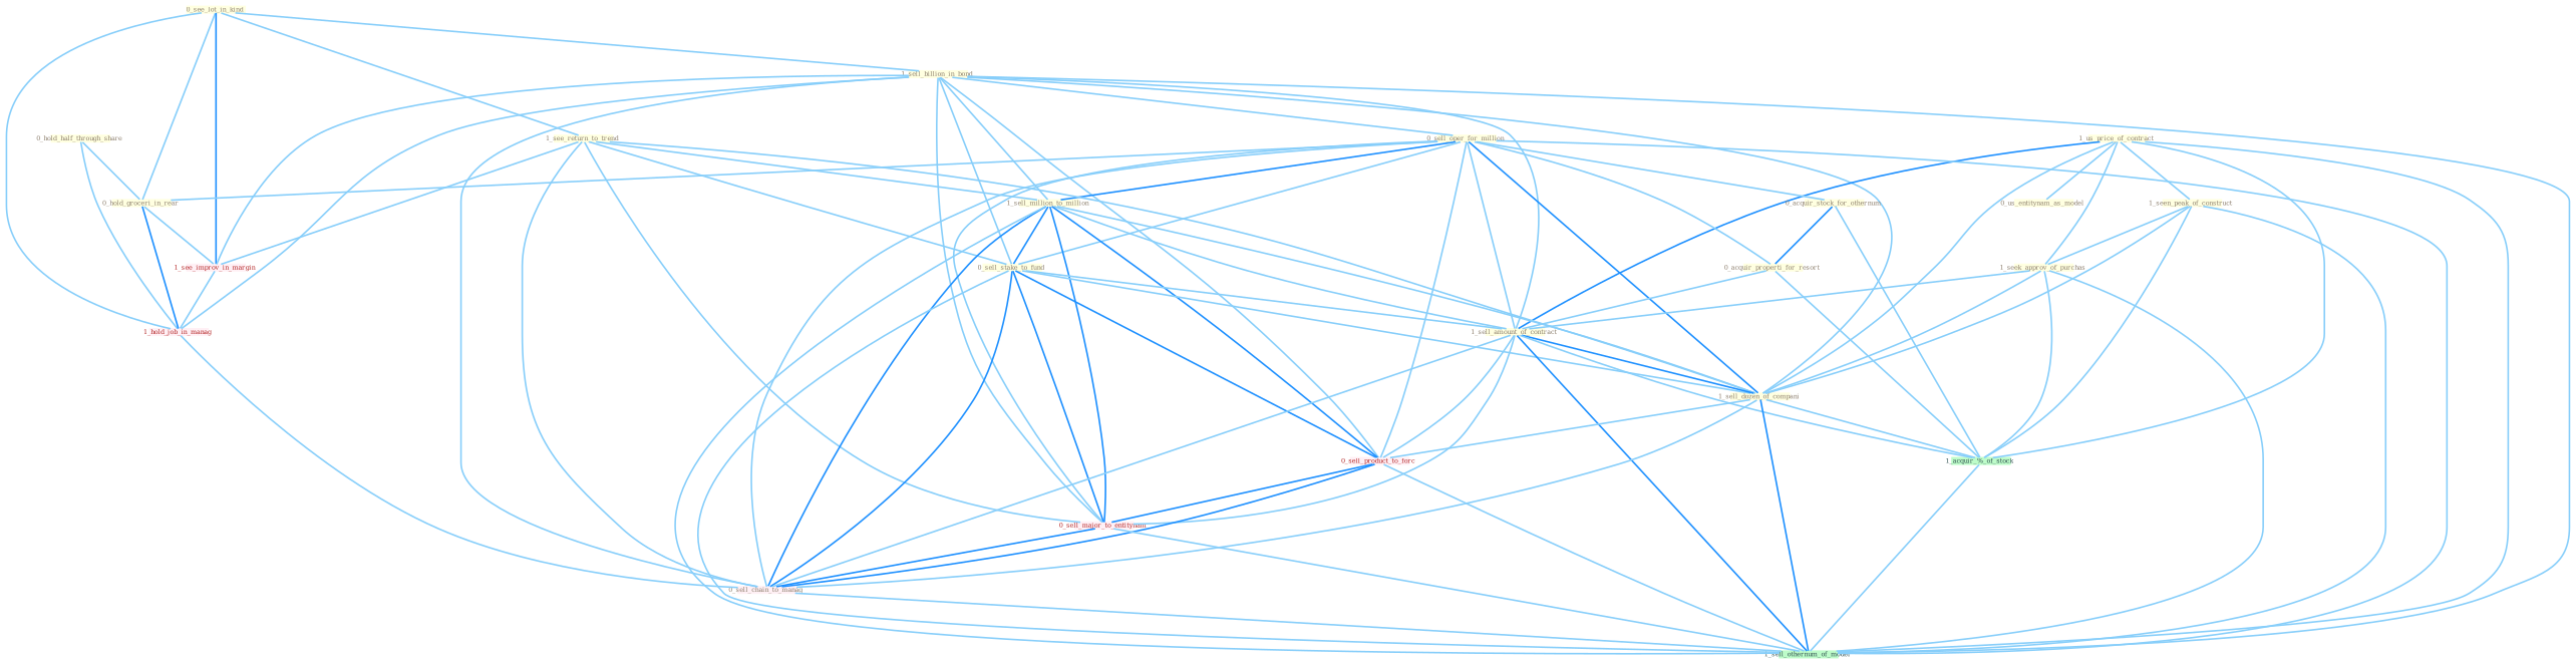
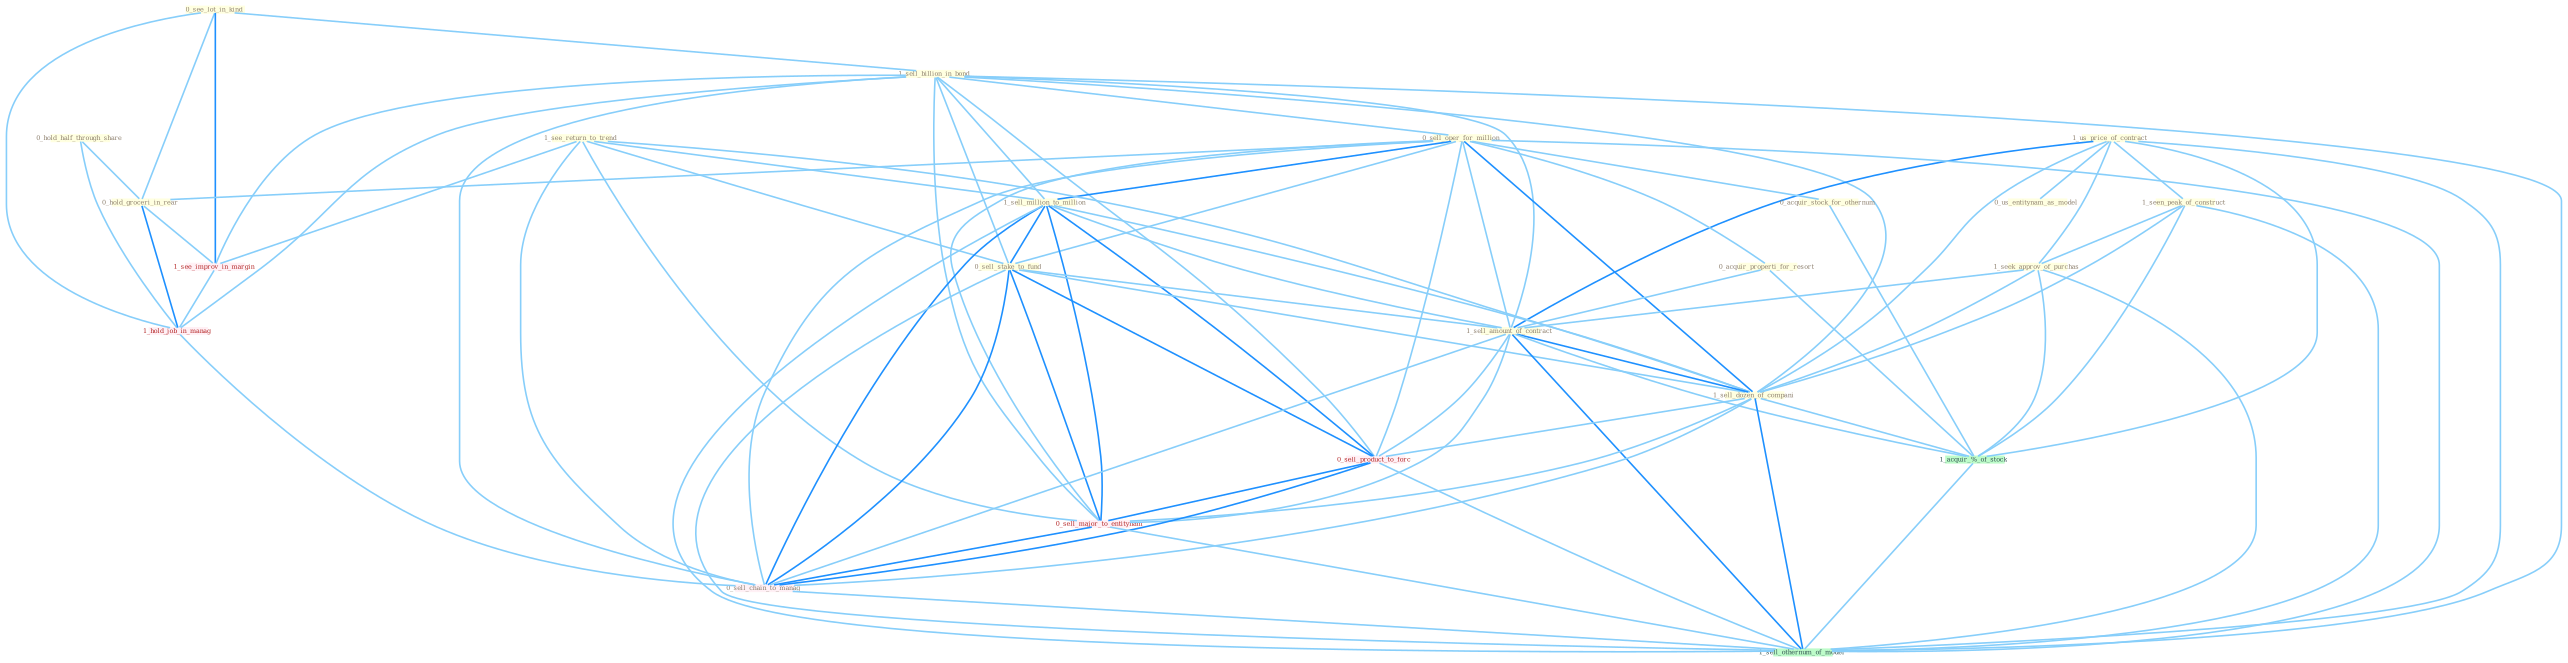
  graph {
    node [color="#ffffe0" fixedsize=true fontcolor="#8b7d6b" fontsize=4 shape=polygon style=filled]
    edge [color="#87cefa" w=1]
    "0_see_lot_in_kind " [height=.06 width=.5]
    "1_sell_billion_in_bond " [height=.06 width=.5]
    "1_us_price_of_contract " [height=.06 width=.5]
    "0_sell_oper_for_million " [height=.06 width=.5]
    "0_hold_half_through_share " [height=.06 width=.5]
    "1_see_return_to_trend " [height=.06 width=.5]
    "0_acquir_stock_for_othernum " [height=.06 width=.5]
    "1_seen_peak_of_construct " [height=.06 width=.5]
    "0_hold_groceri_in_rear " [height=.06 width=.5]
    "1_sell_million_to_million " [height=.06 width=.5]
    "0_us_entitynam_as_model " [height=.06 width=.5]
    "1_seek_approv_of_purchas " [height=.06 width=.5]
    "0_sell_stake_to_fund " [height=.06 width=.5]
    "0_acquir_properti_for_resort " [height=.06 width=.5]
    "1_sell_amount_of_contract " [height=.06 width=.5]
    "1_sell_dozen_of_compani " [height=.06 width=.5]
    "1_see_improv_in_margin " [color="#fff0f5" fontcolor="#b22222" height=.06 width=.5]
    "1_hold_job_in_manag " [color="#fff0f5" fontcolor="#b22222" height=.06 width=.5]
    "0_sell_product_to_forc " [color="#fff0f5" fontcolor="#b22222" height=.06 width=.5]
    "0_sell_major_to_entitynam " [color="#fff0f5" fontcolor="#b22222" height=.06 width=.5]
    "0_sell_chain_to_manag " [color="#fff0f5" height=.06 width=.5]
    "1_sell_othernum_of_model " [color="#BDFCC9" fontcolor="#2f4f4f" height=.06 width=.5]
    "1_acquir_%_of_stock " [color="#BDFCC9" fontcolor="#2f4f4f" height=.06 width=.5]
    subgraph sub_1 {
      "0_see_lot_in_kind "
      "1_sell_billion_in_bond "
      "1_us_price_of_contract "
      "0_sell_oper_for_million "
      "0_hold_half_through_share "
      "1_see_return_to_trend "
      "0_acquir_stock_for_othernum "
      "1_seen_peak_of_construct "
      "0_hold_groceri_in_rear "
      "1_sell_million_to_million "
      "0_us_entitynam_as_model "
      "1_seek_approv_of_purchas "
      "0_sell_stake_to_fund "
      "0_acquir_properti_for_resort "
      "1_sell_amount_of_contract "
      "1_sell_dozen_of_compani "
    }
    subgraph sub_2 {
      "1_see_improv_in_margin "
      "1_hold_job_in_manag "
      "0_sell_product_to_forc "
      "0_sell_major_to_entitynam "
      "0_sell_chain_to_manag "
    }
    "0_see_lot_in_kind " -- "1_sell_billion_in_bond "
-   "0_see_lot_in_kind " -- "1_see_return_to_trend "
    "0_see_lot_in_kind " -- "0_hold_groceri_in_rear "
    "0_see_lot_in_kind " -- "1_see_improv_in_margin " [color="#1e90ff" w=2]
    "0_see_lot_in_kind " -- "1_hold_job_in_manag "
    "1_sell_billion_in_bond " -- "0_sell_oper_for_million "
    "1_sell_billion_in_bond " -- "1_sell_million_to_million "
    "1_sell_billion_in_bond " -- "0_sell_stake_to_fund "
    "1_sell_billion_in_bond " -- "1_sell_amount_of_contract "
    "1_sell_billion_in_bond " -- "1_sell_dozen_of_compani "
    "1_sell_billion_in_bond " -- "1_see_improv_in_margin "
    "1_sell_billion_in_bond " -- "1_hold_job_in_manag "
    "1_sell_billion_in_bond " -- "0_sell_product_to_forc "
    "1_sell_billion_in_bond " -- "0_sell_major_to_entitynam "
    "1_sell_billion_in_bond " -- "0_sell_chain_to_manag "
    "1_sell_billion_in_bond " -- "1_sell_othernum_of_model "
    "1_us_price_of_contract " -- "1_seen_peak_of_construct "
    "1_us_price_of_contract " -- "0_us_entitynam_as_model "
    "1_us_price_of_contract " -- "1_seek_approv_of_purchas "
    "1_us_price_of_contract " -- "1_sell_amount_of_contract " [color="#1e90ff" w=2]
    "1_us_price_of_contract " -- "1_sell_dozen_of_compani "
    "1_us_price_of_contract " -- "1_sell_othernum_of_model "
    "1_us_price_of_contract " -- "1_acquir_%_of_stock "
    "0_sell_oper_for_million " -- "0_acquir_stock_for_othernum "
    "0_sell_oper_for_million " -- "0_hold_groceri_in_rear "
    "0_sell_oper_for_million " -- "1_sell_million_to_million " [color="#1e90ff" w=2]
    "0_sell_oper_for_million " -- "0_sell_stake_to_fund "
    "0_sell_oper_for_million " -- "0_acquir_properti_for_resort "
    "0_sell_oper_for_million " -- "1_sell_amount_of_contract "
    "0_sell_oper_for_million " -- "1_sell_dozen_of_compani " [color="#1e90ff"]
    "0_sell_oper_for_million " -- "0_sell_product_to_forc "
    "0_sell_oper_for_million " -- "0_sell_major_to_entitynam "
    "0_sell_oper_for_million " -- "0_sell_chain_to_manag "
    "0_sell_oper_for_million " -- "1_sell_othernum_of_model "
    "0_hold_half_through_share " -- "0_hold_groceri_in_rear "
    "0_hold_half_through_share " -- "1_hold_job_in_manag "
    "1_see_return_to_trend " -- "1_sell_million_to_million "
    "1_see_return_to_trend " -- "0_sell_stake_to_fund "
    "1_see_return_to_trend " -- "1_sell_dozen_of_compani "
    "1_see_return_to_trend " -- "1_see_improv_in_margin "
    "1_see_return_to_trend " -- "0_sell_major_to_entitynam "
    "1_see_return_to_trend " -- "0_sell_chain_to_manag "
-   "0_acquir_stock_for_othernum " -- "0_acquir_properti_for_resort " [color="#1e90ff" w=2]
    "0_acquir_stock_for_othernum " -- "1_acquir_%_of_stock "
    "1_seen_peak_of_construct " -- "1_seek_approv_of_purchas "
    "1_seen_peak_of_construct " -- "1_sell_dozen_of_compani "
    "1_seen_peak_of_construct " -- "1_sell_othernum_of_model "
    "1_seen_peak_of_construct " -- "1_acquir_%_of_stock "
    "0_hold_groceri_in_rear " -- "1_see_improv_in_margin "
    "0_hold_groceri_in_rear " -- "1_hold_job_in_manag " [color="#1e90ff" w=2]
    "1_sell_million_to_million " -- "0_sell_stake_to_fund " [color="#1e90ff" w=2]
    "1_sell_million_to_million " -- "1_sell_amount_of_contract "
    "1_sell_million_to_million " -- "1_sell_dozen_of_compani "
    "1_sell_million_to_million " -- "0_sell_product_to_forc " [color="#1e90ff" w=2]
    "1_sell_million_to_million " -- "0_sell_major_to_entitynam " [color="#1e90ff" w=2]
    "1_sell_million_to_million " -- "0_sell_chain_to_manag " [color="#1e90ff" w=2]
    "1_sell_million_to_million " -- "1_sell_othernum_of_model "
    "1_seek_approv_of_purchas " -- "1_sell_amount_of_contract "
    "1_seek_approv_of_purchas " -- "1_sell_dozen_of_compani "
    "1_seek_approv_of_purchas " -- "1_sell_othernum_of_model "
    "1_seek_approv_of_purchas " -- "1_acquir_%_of_stock "
    "0_sell_stake_to_fund " -- "1_sell_amount_of_contract "
    "0_sell_stake_to_fund " -- "1_sell_dozen_of_compani "
    "0_sell_stake_to_fund " -- "0_sell_product_to_forc " [color="#1e90ff" w=2]
    "0_sell_stake_to_fund " -- "0_sell_major_to_entitynam " [color="#1e90ff" w=2]
    "0_sell_stake_to_fund " -- "0_sell_chain_to_manag " [color="#1e90ff" w=2]
    "0_sell_stake_to_fund " -- "1_sell_othernum_of_model "
    "0_acquir_properti_for_resort " -- "1_sell_amount_of_contract "
    "0_acquir_properti_for_resort " -- "1_acquir_%_of_stock "
    "1_sell_amount_of_contract " -- "1_sell_dozen_of_compani " [color="#1e90ff" w=2]
    "1_sell_amount_of_contract " -- "0_sell_product_to_forc "
    "1_sell_amount_of_contract " -- "0_sell_major_to_entitynam "
    "1_sell_amount_of_contract " -- "0_sell_chain_to_manag "
    "1_sell_amount_of_contract " -- "1_sell_othernum_of_model " [color="#1e90ff" w=2]
    "1_sell_amount_of_contract " -- "1_acquir_%_of_stock "
    "1_sell_dozen_of_compani " -- "0_sell_product_to_forc "
+   "1_sell_dozen_of_compani " -- "0_sell_major_to_entitynam "
    "1_sell_dozen_of_compani " -- "0_sell_chain_to_manag "
    "1_sell_dozen_of_compani " -- "1_sell_othernum_of_model " [color="#1e90ff" w=2]
    "1_sell_dozen_of_compani " -- "1_acquir_%_of_stock "
    "1_see_improv_in_margin " -- "1_hold_job_in_manag "
    "1_hold_job_in_manag " -- "0_sell_chain_to_manag "
    "0_sell_product_to_forc " -- "0_sell_major_to_entitynam " [color="#1e90ff" w=2]
    "0_sell_product_to_forc " -- "0_sell_chain_to_manag " [color="#1e90ff" w=2]
    "0_sell_product_to_forc " -- "1_sell_othernum_of_model "
    "0_sell_major_to_entitynam " -- "0_sell_chain_to_manag " [color="#1e90ff" w=2]
    "0_sell_major_to_entitynam " -- "1_sell_othernum_of_model "
    "0_sell_chain_to_manag " -- "1_sell_othernum_of_model "
    "1_acquir_%_of_stock " -- "1_sell_othernum_of_model "
  }
